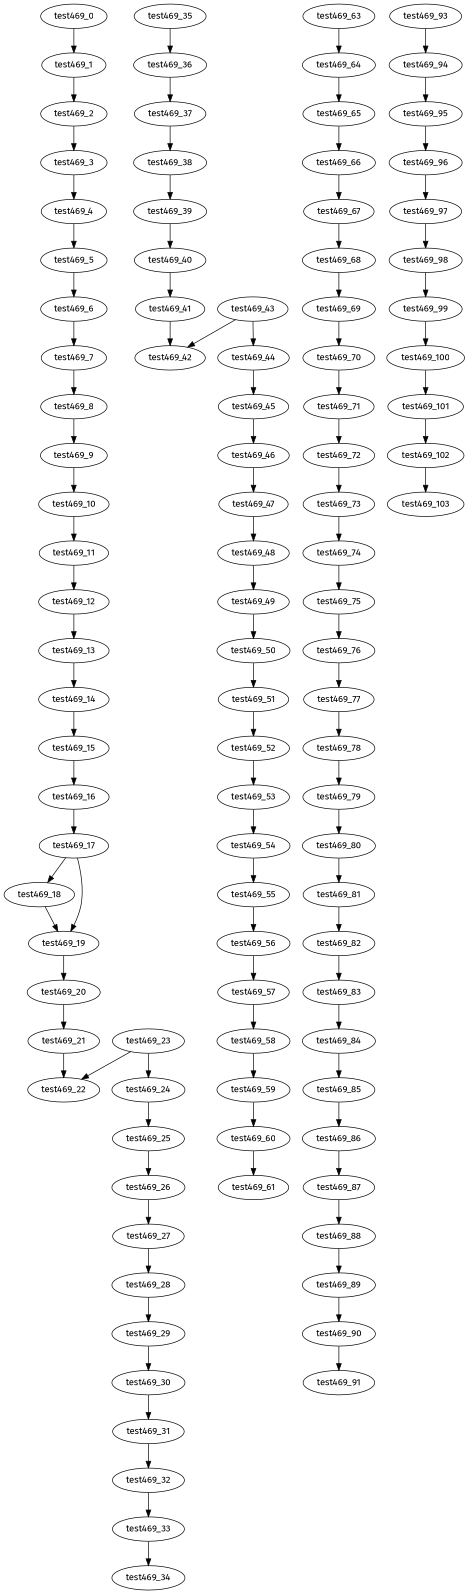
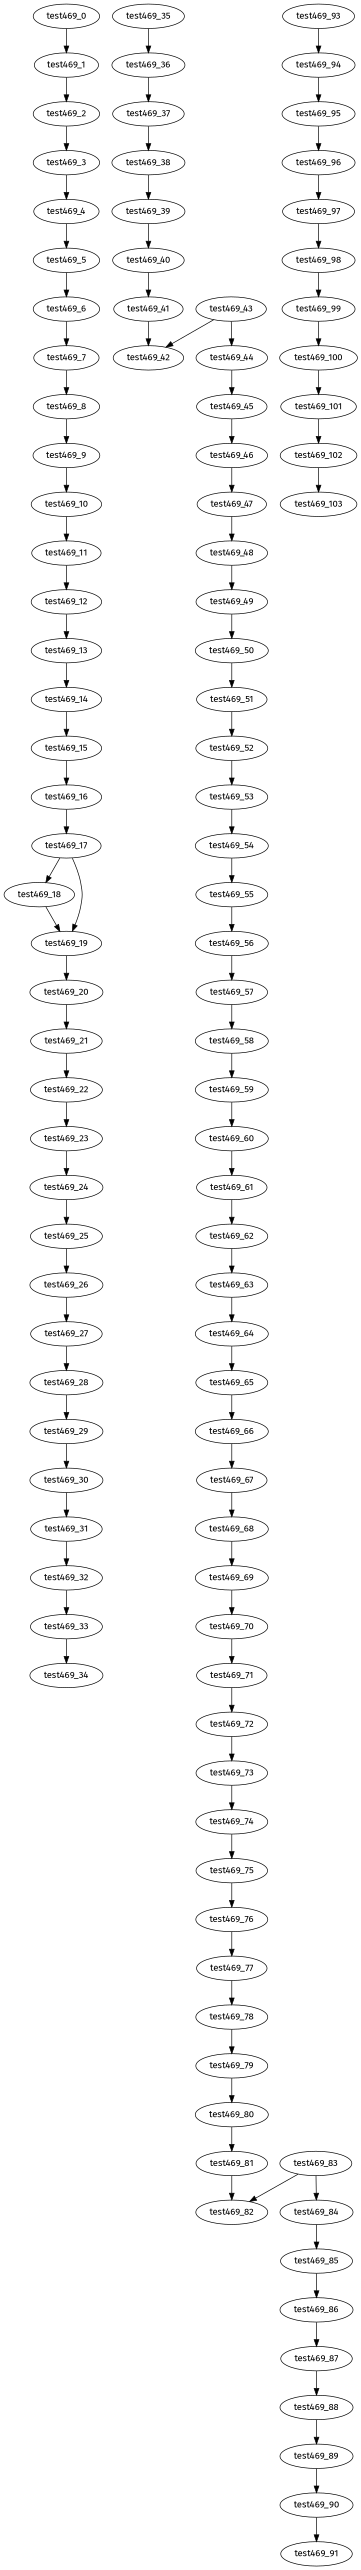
  digraph {
    fontname="Fira Sans"
    node [fontname="Fira Sans"]
    edge [fontname="Fira Sans"]
    test469_0
    test469_1
    test469_2
    test469_3
    test469_4
    test469_5
    test469_6
    test469_7
    test469_8
    test469_9
    test469_10
    test469_11
    test469_12
    test469_13
    test469_14
    test469_15
    test469_16
    test469_17
    test469_18
    test469_19
    test469_20
    test469_21
    test469_22
    test469_23
    test469_24
    test469_25
    test469_26
    test469_27
    test469_28
    test469_29
    test469_30
    test469_31
    test469_32
    test469_33
    test469_34
    test469_35
    test469_36
    test469_37
    test469_38
    test469_39
    test469_40
    test469_41
    test469_42
    test469_43
    test469_44
    test469_45
    test469_46
    test469_47
    test469_48
    test469_49
    test469_50
    test469_51
    test469_52
    test469_53
    test469_54
    test469_55
    test469_56
    test469_57
    test469_58
    test469_59
    test469_60
    test469_61
+   test469_62
    test469_63
    test469_64
    test469_65
    test469_66
    test469_67
    test469_68
    test469_69
    test469_70
    test469_71
    test469_72
    test469_73
    test469_74
    test469_75
    test469_76
    test469_77
    test469_78
    test469_79
    test469_80
    test469_81
    test469_82
    test469_83
    test469_84
    test469_85
    test469_86
    test469_87
    test469_88
    test469_89
    test469_90
    test469_91
    test469_93
    test469_94
    test469_95
    test469_96
    test469_97
    test469_98
    test469_99
    test469_100
    test469_101
    test469_102
    test469_103
    test469_0 -> test469_1
    test469_1 -> test469_2
    test469_2 -> test469_3
    test469_3 -> test469_4
    test469_4 -> test469_5
    test469_5 -> test469_6
    test469_6 -> test469_7
    test469_7 -> test469_8
    test469_8 -> test469_9
    test469_9 -> test469_10
    test469_10 -> test469_11
    test469_11 -> test469_12
    test469_12 -> test469_13
    test469_13 -> test469_14
    test469_14 -> test469_15
    test469_15 -> test469_16
    test469_16 -> test469_17
    test469_17 -> test469_18
    test469_17 -> test469_19
    test469_18 -> test469_19
    test469_19 -> test469_20
    test469_20 -> test469_21
    test469_21 -> test469_22
-   test469_23 -> test469_22
+   test469_22 -> test469_23
    test469_23 -> test469_24
    test469_24 -> test469_25
    test469_25 -> test469_26
    test469_26 -> test469_27
    test469_27 -> test469_28
    test469_28 -> test469_29
    test469_29 -> test469_30
    test469_30 -> test469_31
    test469_31 -> test469_32
    test469_32 -> test469_33
    test469_33 -> test469_34
    test469_35 -> test469_36
    test469_36 -> test469_37
    test469_37 -> test469_38
    test469_38 -> test469_39
    test469_39 -> test469_40
    test469_40 -> test469_41
    test469_41 -> test469_42
    test469_43 -> test469_42
    test469_43 -> test469_44
    test469_44 -> test469_45
    test469_45 -> test469_46
    test469_46 -> test469_47
    test469_47 -> test469_48
    test469_48 -> test469_49
    test469_49 -> test469_50
    test469_50 -> test469_51
    test469_51 -> test469_52
    test469_52 -> test469_53
    test469_53 -> test469_54
    test469_54 -> test469_55
    test469_55 -> test469_56
    test469_56 -> test469_57
    test469_57 -> test469_58
    test469_58 -> test469_59
    test469_59 -> test469_60
    test469_60 -> test469_61
+   test469_61 -> test469_62
+   test469_62 -> test469_63
    test469_63 -> test469_64
    test469_64 -> test469_65
    test469_65 -> test469_66
    test469_66 -> test469_67
    test469_67 -> test469_68
    test469_68 -> test469_69
    test469_69 -> test469_70
    test469_70 -> test469_71
    test469_71 -> test469_72
    test469_72 -> test469_73
    test469_73 -> test469_74
    test469_74 -> test469_75
    test469_75 -> test469_76
    test469_76 -> test469_77
    test469_77 -> test469_78
    test469_78 -> test469_79
    test469_79 -> test469_80
    test469_80 -> test469_81
    test469_81 -> test469_82
-   test469_82 -> test469_83
+   test469_83 -> test469_82
    test469_83 -> test469_84
    test469_84 -> test469_85
    test469_85 -> test469_86
    test469_86 -> test469_87
    test469_87 -> test469_88
    test469_88 -> test469_89
    test469_89 -> test469_90
    test469_90 -> test469_91
    test469_93 -> test469_94
    test469_94 -> test469_95
    test469_95 -> test469_96
    test469_96 -> test469_97
    test469_97 -> test469_98
    test469_98 -> test469_99
    test469_99 -> test469_100
    test469_100 -> test469_101
    test469_101 -> test469_102
    test469_102 -> test469_103
  }
